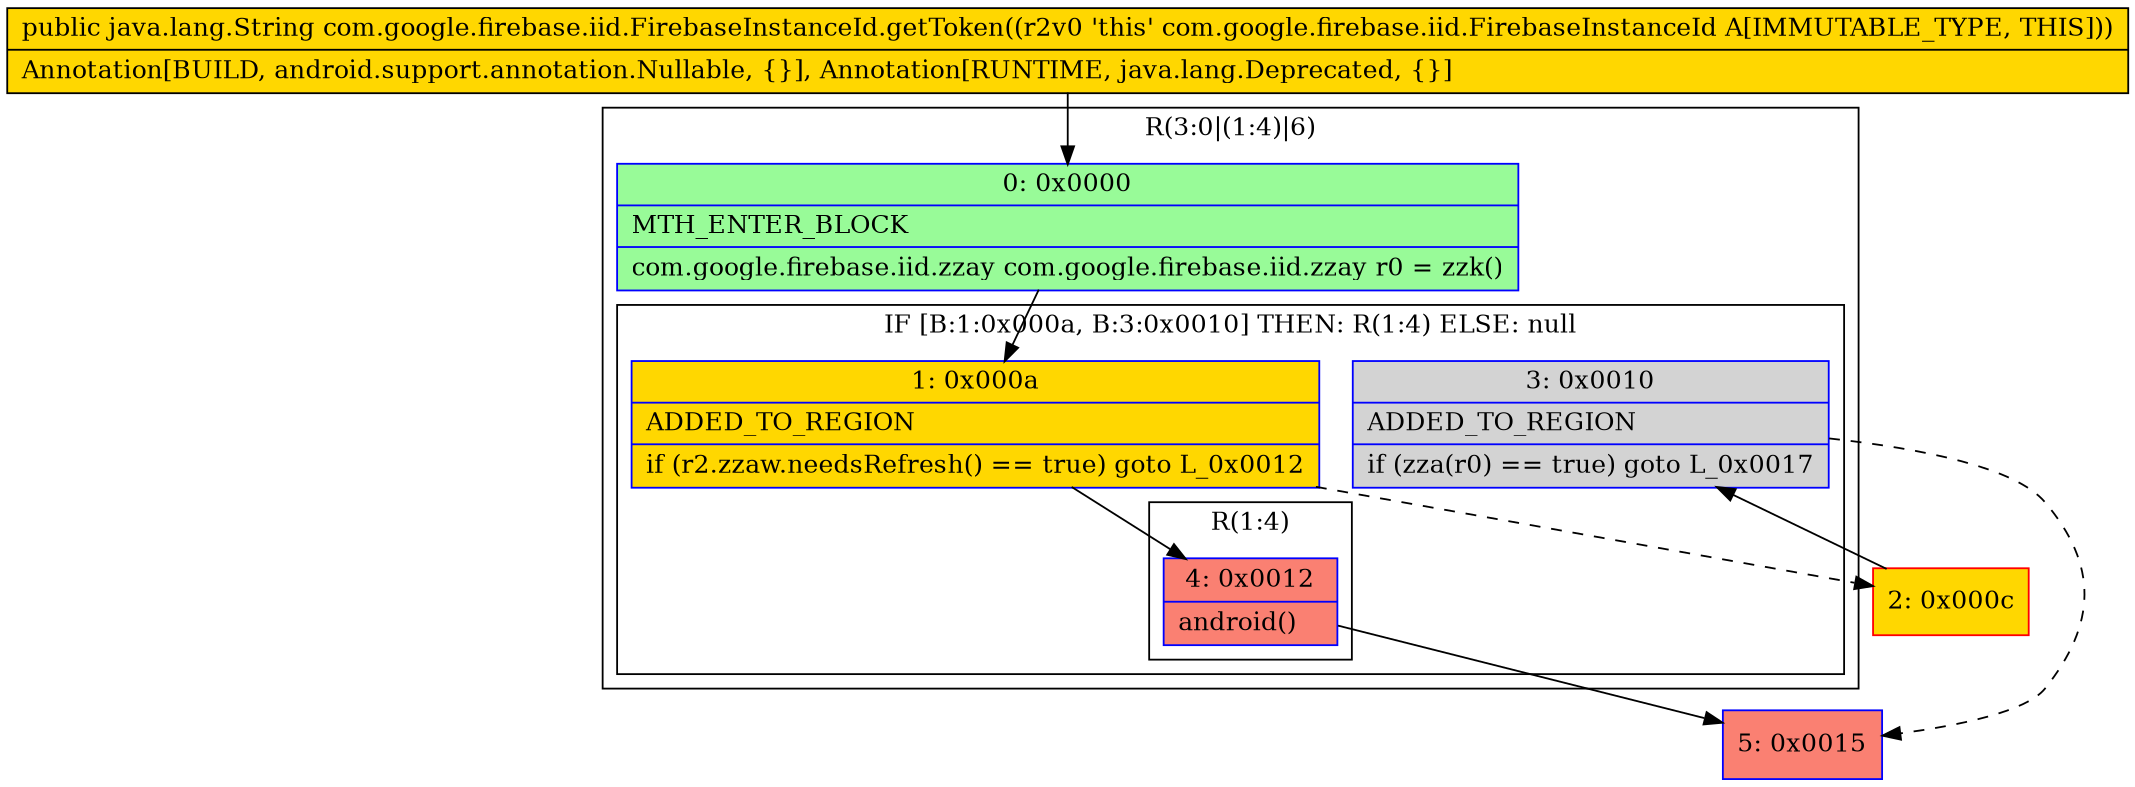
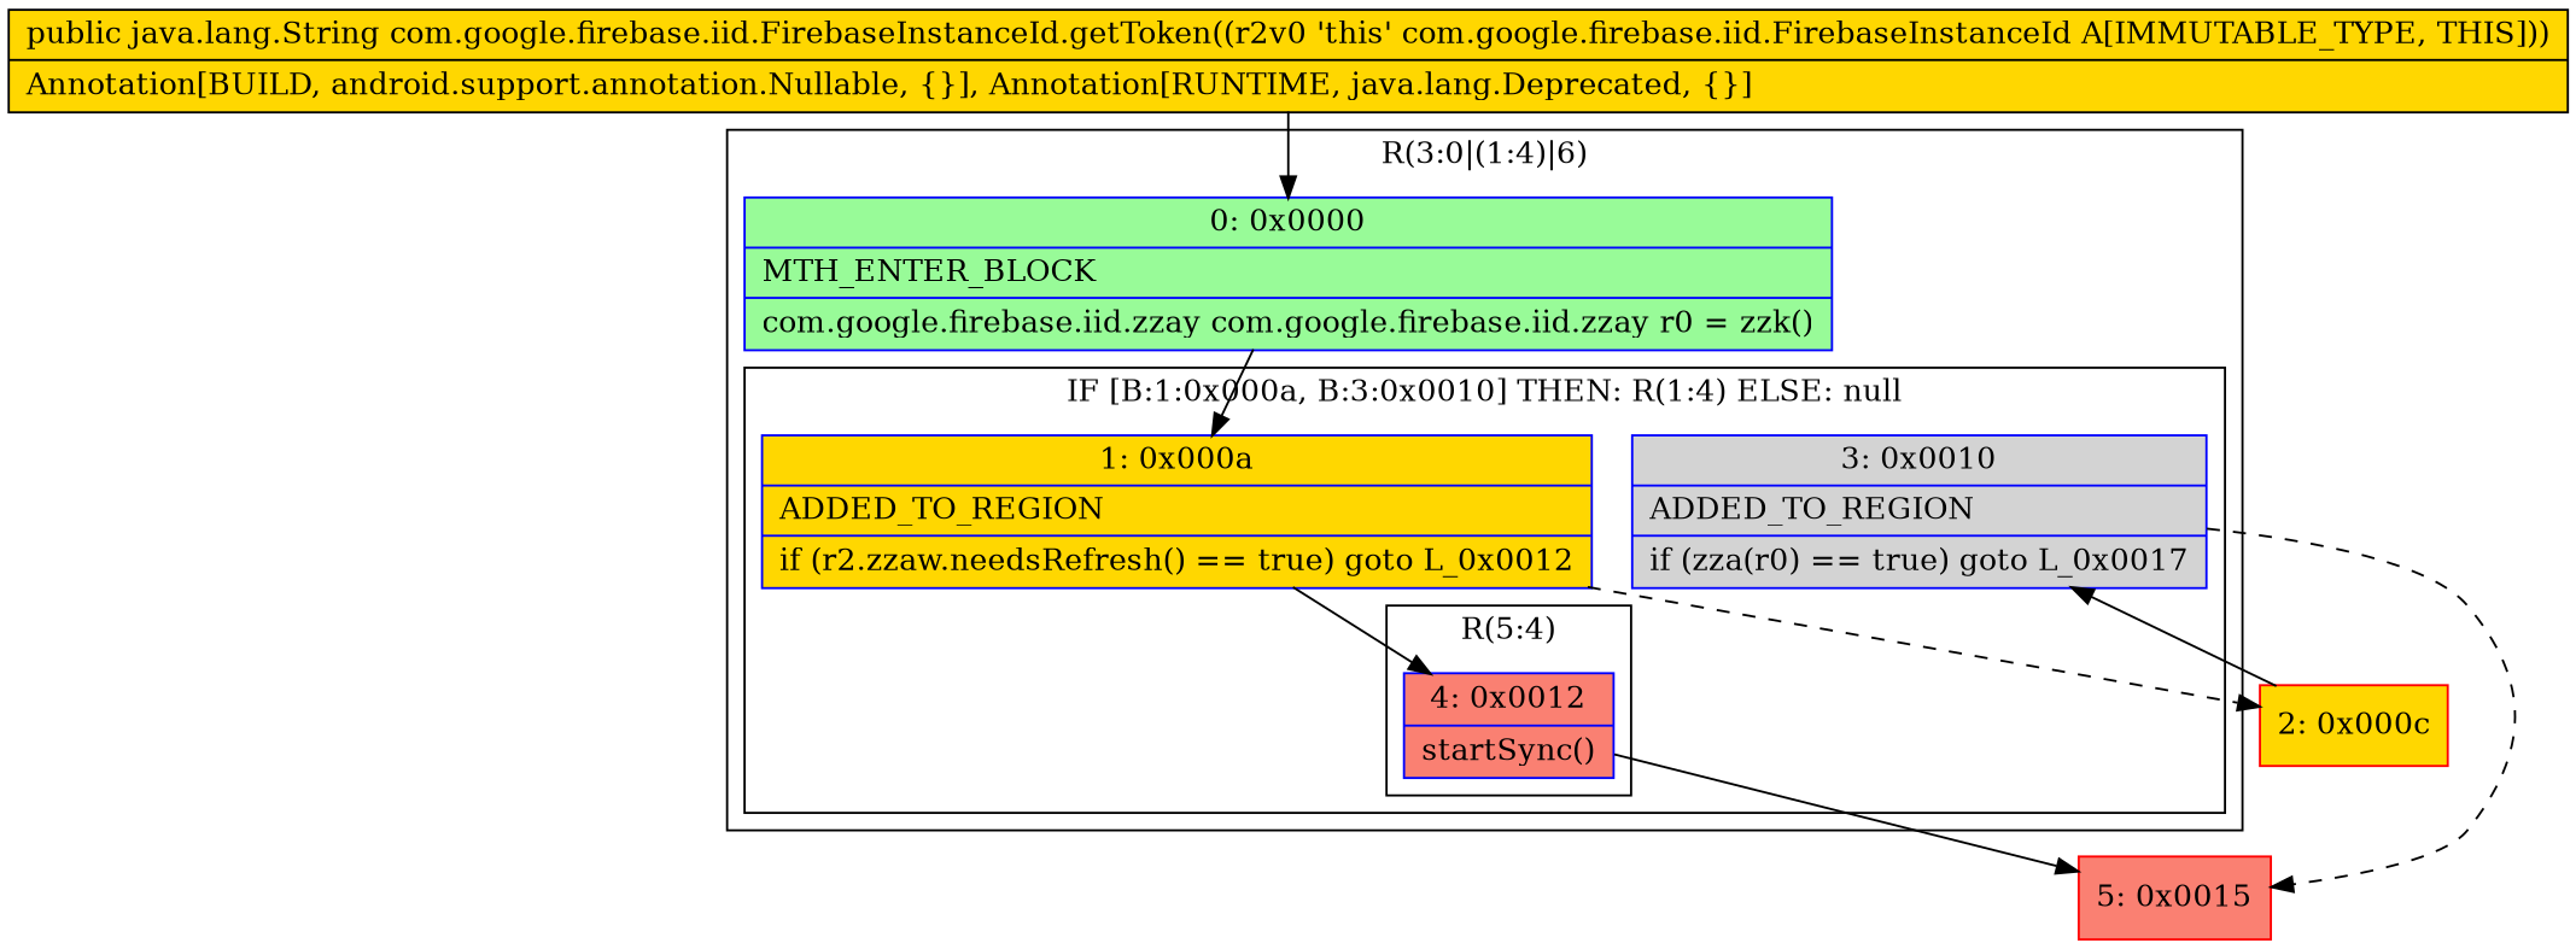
  digraph {
    node [color=blue fillcolor=gold shape=record style=filled]
-   n1 [fillcolor=salmon label="{4\:\ 0x0012|android()\l}"]
+   n1 [fillcolor=salmon label="{4\:\ 0x0012|startSync()\l}"]
    n2 [label="{1\:\ 0x000a|ADDED_TO_REGION\l|if (r2.zzaw.needsRefresh() == true) goto L_0x0012\l}"]
    n3 [fillcolor=lightgrey label="{3\:\ 0x0010|ADDED_TO_REGION\l|if (zza(r0) == true) goto L_0x0017\l}"]
    n4 [fillcolor=palegreen label="{0\:\ 0x0000|MTH_ENTER_BLOCK\l|com.google.firebase.iid.zzay com.google.firebase.iid.zzay r0 = zzk()\l}"]
-   n5 [fillcolor=salmon label="{5\:\ 0x0015}"]
+   n5 [color=red fillcolor=salmon label="{5\:\ 0x0015}"]
    n6 [color=red label="{2\:\ 0x000c}"]
    n7 [label="{public java.lang.String com.google.firebase.iid.FirebaseInstanceId.getToken((r2v0 'this' com.google.firebase.iid.FirebaseInstanceId A[IMMUTABLE_TYPE, THIS]))  | Annotation[BUILD, android.support.annotation.Nullable, \{\}], Annotation[RUNTIME, java.lang.Deprecated, \{\}]\l}" color=""]
    subgraph cluster_1 {
      label="R(3:0|(1:4)|6)"
      n4
      subgraph cluster_2 {
        label="IF [B:1:0x000a, B:3:0x0010] THEN: R(1:4) ELSE: null"
        n2
        n3
        subgraph cluster_3 {
-         label="R(1:4)"
+         label="R(5:4)"
          n1
        }
      }
    }
    n1 -> n5
    n2 -> n1
    n2 -> n6 [style=dashed]
    n3 -> n5 [style=dashed]
    n4 -> n2
    n6 -> n3
    n7 -> n4
  }
